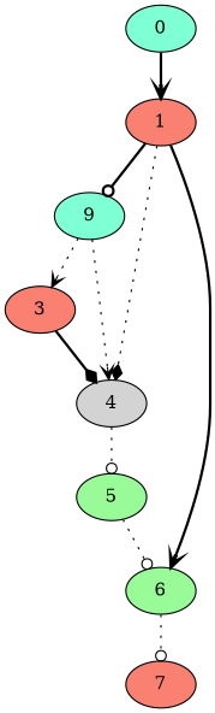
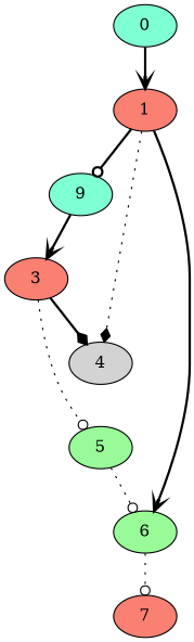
  digraph {
    node [fillcolor=salmon style=filled]
    edge [arrowhead=odot style=bold]
    1
    0 [fillcolor=aquamarine]
    n3 [fillcolor=aquamarine label=9]
    4 [fillcolor=lightgrey]
    6 [fillcolor=palegreen]
    7
    3
    5 [fillcolor=palegreen]
    1 -> n3
    1 -> 4 [arrowhead=diamond style=dotted]
    1 -> 6 [arrowhead=vee]
    0 -> 1 [arrowhead=vee]
-   n3 -> 4 [arrowhead=vee style=dotted]
-   n3 -> 3 [arrowhead=vee style=dotted]
-   4 -> 5 [style=dotted]
+   n3 -> 3 [arrowhead=vee]
+   3 -> 5 [style=dotted]
    6 -> 7 [style=dotted]
    3 -> 4 [arrowhead=diamond]
    5 -> 6 [style=dotted]
  }
